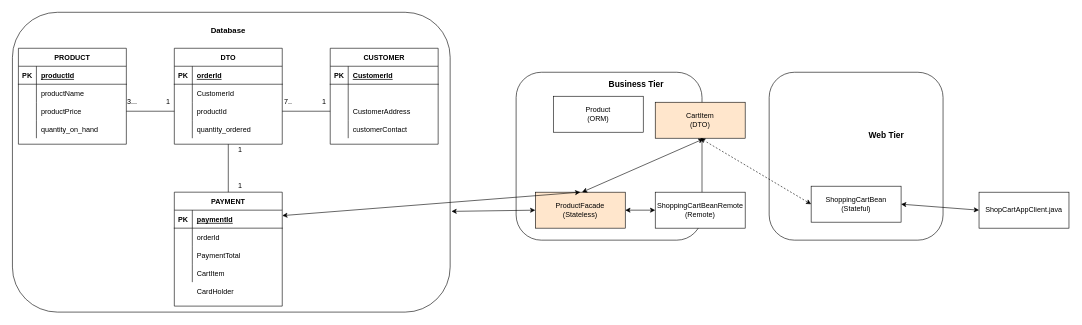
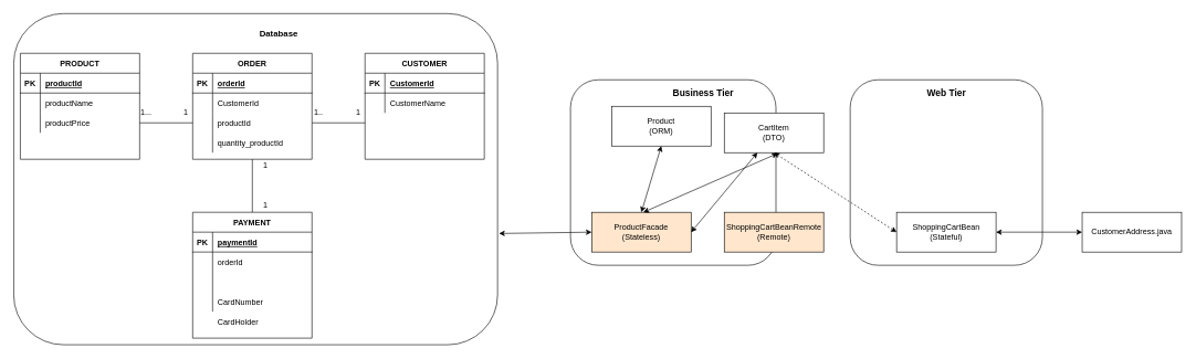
  <mxCell id="0" />
  <mxCell id="1" parent="0" />
  <mxCell id="2" value="" style="rounded=1;whiteSpace=wrap;html=1;" parent="1" vertex="1"><mxGeometry x="860" y="120" width="310" height="280" as="geometry" /></mxCell>
  <mxCell id="3" value="" style="rounded=1;whiteSpace=wrap;html=1;" parent="1" vertex="1"><mxGeometry x="1282" y="120" width="290" height="280" as="geometry" /></mxCell>
  <mxCell id="4" value="&lt;font style=&quot;font-size: 14px&quot;&gt;&lt;b&gt;Business Tier&lt;/b&gt;&lt;/font&gt;" style="text;html=1;strokeColor=none;fillColor=none;align=center;verticalAlign=middle;whiteSpace=wrap;rounded=0;" parent="1" vertex="1"><mxGeometry x="1008.75" y="130" width="102.5" height="20" as="geometry" /></mxCell>
- <mxCell id="5" value="&lt;font style=&quot;font-size: 14px&quot;&gt;&lt;b&gt;Web Tier&lt;/b&gt;&lt;/font&gt;" style="text;html=1;strokeColor=none;fillColor=none;align=center;verticalAlign=middle;whiteSpace=wrap;rounded=0;" parent="1" vertex="1"><mxGeometry x="1425.75" y="215" width="102.5" height="20" as="geometry" /></mxCell>
- <mxCell id="6" value="ShopCartAppClient.java" style="rounded=0;whiteSpace=wrap;html=1;" parent="1" vertex="1"><mxGeometry x="1632" y="320" width="150" height="60" as="geometry" /></mxCell>
- <mxCell id="7" value="&lt;div&gt;ShoppingCartBean&lt;/div&gt;&lt;div&gt;(Stateful)&lt;br&gt;&lt;/div&gt;" style="rounded=0;whiteSpace=wrap;html=1;" parent="1" vertex="1"><mxGeometry x="1352" y="310" width="150" height="60" as="geometry" /></mxCell>
- <mxCell id="8" value="&lt;div&gt;CartItem&lt;/div&gt;&lt;div&gt;(DTO)&lt;br&gt;&lt;/div&gt;" style="rounded=0;whiteSpace=wrap;html=1;fillColor=#ffe6cc;" parent="1" vertex="1"><mxGeometry x="1092" y="170" width="150" height="60" as="geometry" /></mxCell>
+ <mxCell id="5" value="&lt;font style=&quot;font-size: 14px&quot;&gt;&lt;b&gt;Web Tier&lt;/b&gt;&lt;/font&gt;" style="text;html=1;strokeColor=none;fillColor=none;align=center;verticalAlign=middle;whiteSpace=wrap;rounded=0;" parent="1" vertex="1"><mxGeometry x="1375.75" y="130" width="102.5" height="20" as="geometry" /></mxCell>
+ <mxCell id="6" value="CustomerAddress.java" style="rounded=0;whiteSpace=wrap;html=1;" parent="1" vertex="1"><mxGeometry x="1632" y="320" width="150" height="60" as="geometry" /></mxCell>
+ <mxCell id="7" value="&lt;div&gt;ShoppingCartBean&lt;/div&gt;&lt;div&gt;(Stateful)&lt;br&gt;&lt;/div&gt;" style="rounded=0;whiteSpace=wrap;html=1;" parent="1" vertex="1"><mxGeometry x="1352" y="320" width="150" height="60" as="geometry" /></mxCell>
+ <mxCell id="8" value="&lt;div&gt;CartItem&lt;/div&gt;&lt;div&gt;(DTO)&lt;br&gt;&lt;/div&gt;" style="rounded=0;whiteSpace=wrap;html=1;" parent="1" vertex="1"><mxGeometry x="1092" y="170" width="150" height="60" as="geometry" /></mxCell>
  <mxCell id="9" value="&lt;div&gt;ProductFacade&lt;/div&gt;&lt;div&gt;(Stateless)&lt;br&gt;&lt;/div&gt;" style="rounded=0;whiteSpace=wrap;html=1;fillColor=#ffe6cc;" parent="1" vertex="1"><mxGeometry x="892" y="320" width="150" height="60" as="geometry" /></mxCell>
- <mxCell id="10" value="&lt;div&gt;ShoppingCartBeanRemote&lt;/div&gt;&lt;div&gt;(Remote)&lt;br&gt;&lt;/div&gt;" style="rounded=0;whiteSpace=wrap;html=1;" parent="1" vertex="1"><mxGeometry x="1092" y="320" width="150" height="60" as="geometry" /></mxCell>
+ <mxCell id="10" value="&lt;div&gt;ShoppingCartBeanRemote&lt;/div&gt;&lt;div&gt;(Remote)&lt;br&gt;&lt;/div&gt;" style="rounded=0;whiteSpace=wrap;html=1;fillColor=#ffe6cc;" parent="1" vertex="1"><mxGeometry x="1092" y="320" width="150" height="60" as="geometry" /></mxCell>
  <mxCell id="11" value="&lt;div&gt;Product &lt;br&gt;&lt;/div&gt;&lt;div&gt;(ORM)&lt;br&gt;&lt;/div&gt;" style="rounded=0;whiteSpace=wrap;html=1;" parent="1" vertex="1"><mxGeometry x="922" y="160" width="150" height="60" as="geometry" /></mxCell>
  <mxCell id="12" value="" style="rounded=1;whiteSpace=wrap;html=1;" parent="1" vertex="1"><mxGeometry x="20" y="20" width="730" height="500" as="geometry" /></mxCell>
  <mxCell id="13" value="" style="shape=partialRectangle;collapsible=0;dropTarget=0;pointerEvents=0;fillColor=none;top=0;left=0;bottom=0;right=0;points=[[0,0.5],[1,0.5]];portConstraint=eastwest;" parent="1" vertex="1"><mxGeometry x="290" y="470" width="180" height="30" as="geometry" /></mxCell>
  <mxCell id="14" value="" style="shape=partialRectangle;connectable=0;fillColor=none;top=0;left=0;bottom=0;right=0;editable=1;overflow=hidden;" parent="13" vertex="1"><mxGeometry width="30" height="30" as="geometry" /></mxCell>
  <mxCell id="15" value="CardHolder" style="shape=partialRectangle;connectable=0;fillColor=none;top=0;left=0;bottom=0;right=0;align=left;spacingLeft=6;overflow=hidden;" parent="13" vertex="1"><mxGeometry x="30" width="150" height="30" as="geometry" /></mxCell>
  <mxCell id="16" value="PAYMENT" style="shape=table;startSize=30;container=1;collapsible=1;childLayout=tableLayout;fixedRows=1;rowLines=0;fontStyle=1;align=center;resizeLast=1;" parent="1" vertex="1"><mxGeometry x="290" y="320" width="180" height="190" as="geometry" /></mxCell>
  <mxCell id="17" value="" style="shape=partialRectangle;collapsible=0;dropTarget=0;pointerEvents=0;fillColor=none;top=0;left=0;bottom=1;right=0;points=[[0,0.5],[1,0.5]];portConstraint=eastwest;" parent="16" vertex="1"><mxGeometry y="30" width="180" height="30" as="geometry" /></mxCell>
  <mxCell id="18" value="PK" style="shape=partialRectangle;connectable=0;fillColor=none;top=0;left=0;bottom=0;right=0;fontStyle=1;overflow=hidden;" parent="17" vertex="1"><mxGeometry width="30" height="30" as="geometry" /></mxCell>
  <mxCell id="19" value="paymentId" style="shape=partialRectangle;connectable=0;fillColor=none;top=0;left=0;bottom=0;right=0;align=left;spacingLeft=6;fontStyle=5;overflow=hidden;" parent="17" vertex="1"><mxGeometry x="30" width="150" height="30" as="geometry" /></mxCell>
  <mxCell id="20" value="" style="shape=partialRectangle;collapsible=0;dropTarget=0;pointerEvents=0;fillColor=none;top=0;left=0;bottom=0;right=0;points=[[0,0.5],[1,0.5]];portConstraint=eastwest;" parent="16" vertex="1"><mxGeometry y="60" width="180" height="30" as="geometry" /></mxCell>
  <mxCell id="21" value="" style="shape=partialRectangle;connectable=0;fillColor=none;top=0;left=0;bottom=0;right=0;editable=1;overflow=hidden;" parent="20" vertex="1"><mxGeometry width="30" height="30" as="geometry" /></mxCell>
  <mxCell id="22" value="orderId" style="shape=partialRectangle;connectable=0;fillColor=none;top=0;left=0;bottom=0;right=0;align=left;spacingLeft=6;overflow=hidden;" parent="20" vertex="1"><mxGeometry x="30" width="150" height="30" as="geometry" /></mxCell>
  <mxCell id="23" value="" style="shape=partialRectangle;collapsible=0;dropTarget=0;pointerEvents=0;fillColor=none;top=0;left=0;bottom=0;right=0;points=[[0,0.5],[1,0.5]];portConstraint=eastwest;" parent="16" vertex="1"><mxGeometry y="90" width="180" height="30" as="geometry" /></mxCell>
  <mxCell id="24" value="" style="shape=partialRectangle;connectable=0;fillColor=none;top=0;left=0;bottom=0;right=0;editable=1;overflow=hidden;" parent="23" vertex="1"><mxGeometry width="30" height="30" as="geometry" /></mxCell>
- <mxCell id="25" value="PaymentTotal" style="shape=partialRectangle;connectable=0;fillColor=none;top=0;left=0;bottom=0;right=0;align=left;spacingLeft=6;overflow=hidden;" parent="23" vertex="1"><mxGeometry x="30" width="150" height="30" as="geometry" /></mxCell>
  <mxCell id="26" value="" style="shape=partialRectangle;collapsible=0;dropTarget=0;pointerEvents=0;fillColor=none;top=0;left=0;bottom=0;right=0;points=[[0,0.5],[1,0.5]];portConstraint=eastwest;" parent="16" vertex="1"><mxGeometry y="120" width="180" height="30" as="geometry" /></mxCell>
  <mxCell id="27" value="" style="shape=partialRectangle;connectable=0;fillColor=none;top=0;left=0;bottom=0;right=0;editable=1;overflow=hidden;" parent="26" vertex="1"><mxGeometry width="30" height="30" as="geometry" /></mxCell>
- <mxCell id="28" value="CartItem" style="shape=partialRectangle;connectable=0;fillColor=none;top=0;left=0;bottom=0;right=0;align=left;spacingLeft=6;overflow=hidden;" parent="26" vertex="1"><mxGeometry x="30" width="150" height="30" as="geometry" /></mxCell>
- <mxCell id="29" value="DTO" style="shape=table;startSize=30;container=1;collapsible=1;childLayout=tableLayout;fixedRows=1;rowLines=0;fontStyle=1;align=center;resizeLast=1;" parent="1" vertex="1"><mxGeometry x="290" y="80" width="180" height="160" as="geometry" /></mxCell>
+ <mxCell id="28" value="CardNumber" style="shape=partialRectangle;connectable=0;fillColor=none;top=0;left=0;bottom=0;right=0;align=left;spacingLeft=6;overflow=hidden;" parent="26" vertex="1"><mxGeometry x="30" width="150" height="30" as="geometry" /></mxCell>
+ <mxCell id="29" value="ORDER" style="shape=table;startSize=30;container=1;collapsible=1;childLayout=tableLayout;fixedRows=1;rowLines=0;fontStyle=1;align=center;resizeLast=1;" parent="1" vertex="1"><mxGeometry x="290" y="80" width="180" height="160" as="geometry" /></mxCell>
  <mxCell id="30" value="" style="shape=partialRectangle;collapsible=0;dropTarget=0;pointerEvents=0;fillColor=none;top=0;left=0;bottom=1;right=0;points=[[0,0.5],[1,0.5]];portConstraint=eastwest;" parent="29" vertex="1"><mxGeometry y="30" width="180" height="30" as="geometry" /></mxCell>
  <mxCell id="31" value="PK" style="shape=partialRectangle;connectable=0;fillColor=none;top=0;left=0;bottom=0;right=0;fontStyle=1;overflow=hidden;" parent="30" vertex="1"><mxGeometry width="30" height="30" as="geometry" /></mxCell>
  <mxCell id="32" value="orderId" style="shape=partialRectangle;connectable=0;fillColor=none;top=0;left=0;bottom=0;right=0;align=left;spacingLeft=6;fontStyle=5;overflow=hidden;" parent="30" vertex="1"><mxGeometry x="30" width="150" height="30" as="geometry" /></mxCell>
  <mxCell id="33" value="" style="shape=partialRectangle;collapsible=0;dropTarget=0;pointerEvents=0;fillColor=none;top=0;left=0;bottom=0;right=0;points=[[0,0.5],[1,0.5]];portConstraint=eastwest;" parent="29" vertex="1"><mxGeometry y="60" width="180" height="30" as="geometry" /></mxCell>
  <mxCell id="34" value="" style="shape=partialRectangle;connectable=0;fillColor=none;top=0;left=0;bottom=0;right=0;editable=1;overflow=hidden;" parent="33" vertex="1"><mxGeometry width="30" height="30" as="geometry" /></mxCell>
  <mxCell id="35" value="CustomerId" style="shape=partialRectangle;connectable=0;fillColor=none;top=0;left=0;bottom=0;right=0;align=left;spacingLeft=6;overflow=hidden;" parent="33" vertex="1"><mxGeometry x="30" width="150" height="30" as="geometry" /></mxCell>
  <mxCell id="36" value="" style="shape=partialRectangle;collapsible=0;dropTarget=0;pointerEvents=0;fillColor=none;top=0;left=0;bottom=0;right=0;points=[[0,0.5],[1,0.5]];portConstraint=eastwest;" parent="29" vertex="1"><mxGeometry y="90" width="180" height="30" as="geometry" /></mxCell>
  <mxCell id="37" value="" style="shape=partialRectangle;connectable=0;fillColor=none;top=0;left=0;bottom=0;right=0;editable=1;overflow=hidden;" parent="36" vertex="1"><mxGeometry width="30" height="30" as="geometry" /></mxCell>
  <mxCell id="38" value="productId" style="shape=partialRectangle;connectable=0;fillColor=none;top=0;left=0;bottom=0;right=0;align=left;spacingLeft=6;overflow=hidden;" parent="36" vertex="1"><mxGeometry x="30" width="150" height="30" as="geometry" /></mxCell>
  <mxCell id="39" value="" style="shape=partialRectangle;collapsible=0;dropTarget=0;pointerEvents=0;fillColor=none;top=0;left=0;bottom=0;right=0;points=[[0,0.5],[1,0.5]];portConstraint=eastwest;" parent="29" vertex="1"><mxGeometry y="120" width="180" height="30" as="geometry" /></mxCell>
  <mxCell id="40" value="" style="shape=partialRectangle;connectable=0;fillColor=none;top=0;left=0;bottom=0;right=0;editable=1;overflow=hidden;" parent="39" vertex="1"><mxGeometry width="30" height="30" as="geometry" /></mxCell>
- <mxCell id="41" value="quantity_ordered" style="shape=partialRectangle;connectable=0;fillColor=none;top=0;left=0;bottom=0;right=0;align=left;spacingLeft=6;overflow=hidden;" parent="39" vertex="1"><mxGeometry x="30" width="150" height="30" as="geometry" /></mxCell>
+ <mxCell id="41" value="quantity_productId" style="shape=partialRectangle;connectable=0;fillColor=none;top=0;left=0;bottom=0;right=0;align=left;spacingLeft=6;overflow=hidden;" parent="39" vertex="1"><mxGeometry x="30" width="150" height="30" as="geometry" /></mxCell>
  <mxCell id="42" value="" style="endArrow=none;html=1;entryX=0;entryY=0.5;entryDx=0;entryDy=0;exitX=1;exitY=0.5;exitDx=0;exitDy=0;" parent="1" source="53" target="36" edge="1"><mxGeometry width="50" height="50" relative="1" as="geometry"><mxPoint x="230" y="310" as="sourcePoint" /><mxPoint x="280" y="260" as="targetPoint" /></mxGeometry></mxCell>
  <mxCell id="43" value="" style="endArrow=none;html=1;entryX=0.5;entryY=1;entryDx=0;entryDy=0;" parent="1" target="29" edge="1"><mxGeometry width="50" height="50" relative="1" as="geometry"><mxPoint x="380" y="320" as="sourcePoint" /><mxPoint x="430" y="270" as="targetPoint" /></mxGeometry></mxCell>
  <mxCell id="44" value="" style="endArrow=none;html=1;entryX=0;entryY=0.5;entryDx=0;entryDy=0;exitX=1;exitY=0.5;exitDx=0;exitDy=0;" parent="1" source="36" target="69" edge="1"><mxGeometry width="50" height="50" relative="1" as="geometry"><mxPoint x="470" y="330" as="sourcePoint" /><mxPoint x="520" y="280" as="targetPoint" /></mxGeometry></mxCell>
- <mxCell id="45" value="3..." style="text;html=1;strokeColor=none;fillColor=none;align=center;verticalAlign=middle;whiteSpace=wrap;rounded=0;" parent="1" vertex="1"><mxGeometry x="200" y="160" width="40" height="20" as="geometry" /></mxCell>
+ <mxCell id="45" value="1..." style="text;html=1;strokeColor=none;fillColor=none;align=center;verticalAlign=middle;whiteSpace=wrap;rounded=0;" parent="1" vertex="1"><mxGeometry x="200" y="160" width="40" height="20" as="geometry" /></mxCell>
  <mxCell id="46" value="PRODUCT" style="shape=table;startSize=30;container=1;collapsible=1;childLayout=tableLayout;fixedRows=1;rowLines=0;fontStyle=1;align=center;resizeLast=1;" parent="1" vertex="1"><mxGeometry x="30" y="80" width="180" height="160" as="geometry" /></mxCell>
  <mxCell id="47" value="" style="shape=partialRectangle;collapsible=0;dropTarget=0;pointerEvents=0;fillColor=none;top=0;left=0;bottom=1;right=0;points=[[0,0.5],[1,0.5]];portConstraint=eastwest;" parent="46" vertex="1"><mxGeometry y="30" width="180" height="30" as="geometry" /></mxCell>
  <mxCell id="48" value="PK" style="shape=partialRectangle;connectable=0;fillColor=none;top=0;left=0;bottom=0;right=0;fontStyle=1;overflow=hidden;" parent="47" vertex="1"><mxGeometry width="30" height="30" as="geometry" /></mxCell>
  <mxCell id="49" value="productId" style="shape=partialRectangle;connectable=0;fillColor=none;top=0;left=0;bottom=0;right=0;align=left;spacingLeft=6;fontStyle=5;overflow=hidden;" parent="47" vertex="1"><mxGeometry x="30" width="150" height="30" as="geometry" /></mxCell>
  <mxCell id="50" value="" style="shape=partialRectangle;collapsible=0;dropTarget=0;pointerEvents=0;fillColor=none;top=0;left=0;bottom=0;right=0;points=[[0,0.5],[1,0.5]];portConstraint=eastwest;" parent="46" vertex="1"><mxGeometry y="60" width="180" height="30" as="geometry" /></mxCell>
  <mxCell id="51" value="" style="shape=partialRectangle;connectable=0;fillColor=none;top=0;left=0;bottom=0;right=0;editable=1;overflow=hidden;" parent="50" vertex="1"><mxGeometry width="30" height="30" as="geometry" /></mxCell>
  <mxCell id="52" value="productName" style="shape=partialRectangle;connectable=0;fillColor=none;top=0;left=0;bottom=0;right=0;align=left;spacingLeft=6;overflow=hidden;" parent="50" vertex="1"><mxGeometry x="30" width="150" height="30" as="geometry" /></mxCell>
  <mxCell id="53" value="" style="shape=partialRectangle;collapsible=0;dropTarget=0;pointerEvents=0;fillColor=none;top=0;left=0;bottom=0;right=0;points=[[0,0.5],[1,0.5]];portConstraint=eastwest;" parent="46" vertex="1"><mxGeometry y="90" width="180" height="30" as="geometry" /></mxCell>
  <mxCell id="54" value="" style="shape=partialRectangle;connectable=0;fillColor=none;top=0;left=0;bottom=0;right=0;editable=1;overflow=hidden;" parent="53" vertex="1"><mxGeometry width="30" height="30" as="geometry" /></mxCell>
  <mxCell id="55" value="productPrice" style="shape=partialRectangle;connectable=0;fillColor=none;top=0;left=0;bottom=0;right=0;align=left;spacingLeft=6;overflow=hidden;" parent="53" vertex="1"><mxGeometry x="30" width="150" height="30" as="geometry" /></mxCell>
  <mxCell id="56" value="" style="shape=partialRectangle;collapsible=0;dropTarget=0;pointerEvents=0;fillColor=none;top=0;left=0;bottom=0;right=0;points=[[0,0.5],[1,0.5]];portConstraint=eastwest;" parent="46" vertex="1"><mxGeometry y="120" width="180" height="30" as="geometry" /></mxCell>
  <mxCell id="57" value="" style="shape=partialRectangle;connectable=0;fillColor=none;top=0;left=0;bottom=0;right=0;editable=1;overflow=hidden;" parent="56" vertex="1"><mxGeometry width="30" height="30" as="geometry" /></mxCell>
- <mxCell id="58" value="quantity_on_hand" style="shape=partialRectangle;connectable=0;fillColor=none;top=0;left=0;bottom=0;right=0;align=left;spacingLeft=6;overflow=hidden;" parent="56" vertex="1"><mxGeometry x="30" width="150" height="30" as="geometry" /></mxCell>
  <mxCell id="59" value="1" style="text;html=1;strokeColor=none;fillColor=none;align=center;verticalAlign=middle;whiteSpace=wrap;rounded=0;" parent="1" vertex="1"><mxGeometry x="380" y="240" width="40" height="20" as="geometry" /></mxCell>
  <mxCell id="60" value="1" style="text;html=1;strokeColor=none;fillColor=none;align=center;verticalAlign=middle;whiteSpace=wrap;rounded=0;" parent="1" vertex="1"><mxGeometry x="380" y="300" width="40" height="20" as="geometry" /></mxCell>
- <mxCell id="61" value="7.." style="text;html=1;strokeColor=none;fillColor=none;align=center;verticalAlign=middle;whiteSpace=wrap;rounded=0;" parent="1" vertex="1"><mxGeometry x="460" y="160" width="40" height="20" as="geometry" /></mxCell>
+ <mxCell id="61" value="1.." style="text;html=1;strokeColor=none;fillColor=none;align=center;verticalAlign=middle;whiteSpace=wrap;rounded=0;" parent="1" vertex="1"><mxGeometry x="460" y="160" width="40" height="20" as="geometry" /></mxCell>
  <mxCell id="62" value="CUSTOMER" style="shape=table;startSize=30;container=1;collapsible=1;childLayout=tableLayout;fixedRows=1;rowLines=0;fontStyle=1;align=center;resizeLast=1;" parent="1" vertex="1"><mxGeometry x="550" y="80" width="180" height="160" as="geometry" /></mxCell>
  <mxCell id="63" value="" style="shape=partialRectangle;collapsible=0;dropTarget=0;pointerEvents=0;fillColor=none;top=0;left=0;bottom=1;right=0;points=[[0,0.5],[1,0.5]];portConstraint=eastwest;" parent="62" vertex="1"><mxGeometry y="30" width="180" height="30" as="geometry" /></mxCell>
  <mxCell id="64" value="PK" style="shape=partialRectangle;connectable=0;fillColor=none;top=0;left=0;bottom=0;right=0;fontStyle=1;overflow=hidden;" parent="63" vertex="1"><mxGeometry width="30" height="30" as="geometry" /></mxCell>
  <mxCell id="65" value="CustomerId" style="shape=partialRectangle;connectable=0;fillColor=none;top=0;left=0;bottom=0;right=0;align=left;spacingLeft=6;fontStyle=5;overflow=hidden;" parent="63" vertex="1"><mxGeometry x="30" width="150" height="30" as="geometry" /></mxCell>
  <mxCell id="66" value="" style="shape=partialRectangle;collapsible=0;dropTarget=0;pointerEvents=0;fillColor=none;top=0;left=0;bottom=0;right=0;points=[[0,0.5],[1,0.5]];portConstraint=eastwest;" parent="62" vertex="1"><mxGeometry y="60" width="180" height="30" as="geometry" /></mxCell>
  <mxCell id="67" value="" style="shape=partialRectangle;connectable=0;fillColor=none;top=0;left=0;bottom=0;right=0;editable=1;overflow=hidden;" parent="66" vertex="1"><mxGeometry width="30" height="30" as="geometry" /></mxCell>
+ <mxCell id="68" value="CustomerName" style="shape=partialRectangle;connectable=0;fillColor=none;top=0;left=0;bottom=0;right=0;align=left;spacingLeft=6;overflow=hidden;" parent="66" vertex="1"><mxGeometry x="30" width="150" height="30" as="geometry" /></mxCell>
  <mxCell id="69" value="" style="shape=partialRectangle;collapsible=0;dropTarget=0;pointerEvents=0;fillColor=none;top=0;left=0;bottom=0;right=0;points=[[0,0.5],[1,0.5]];portConstraint=eastwest;" parent="62" vertex="1"><mxGeometry y="90" width="180" height="30" as="geometry" /></mxCell>
  <mxCell id="70" value="" style="shape=partialRectangle;connectable=0;fillColor=none;top=0;left=0;bottom=0;right=0;editable=1;overflow=hidden;" parent="69" vertex="1"><mxGeometry width="30" height="30" as="geometry" /></mxCell>
- <mxCell id="71" value="CustomerAddress" style="shape=partialRectangle;connectable=0;fillColor=none;top=0;left=0;bottom=0;right=0;align=left;spacingLeft=6;overflow=hidden;" parent="69" vertex="1"><mxGeometry x="30" width="150" height="30" as="geometry" /></mxCell>
  <mxCell id="72" value="" style="shape=partialRectangle;collapsible=0;dropTarget=0;pointerEvents=0;fillColor=none;top=0;left=0;bottom=0;right=0;points=[[0,0.5],[1,0.5]];portConstraint=eastwest;" parent="62" vertex="1"><mxGeometry y="120" width="180" height="30" as="geometry" /></mxCell>
  <mxCell id="73" value="" style="shape=partialRectangle;connectable=0;fillColor=none;top=0;left=0;bottom=0;right=0;editable=1;overflow=hidden;" parent="72" vertex="1"><mxGeometry width="30" height="30" as="geometry" /></mxCell>
- <mxCell id="74" value="customerContact" style="shape=partialRectangle;connectable=0;fillColor=none;top=0;left=0;bottom=0;right=0;align=left;spacingLeft=6;overflow=hidden;" parent="72" vertex="1"><mxGeometry x="30" width="150" height="30" as="geometry" /></mxCell>
  <mxCell id="75" value="1" style="text;html=1;strokeColor=none;fillColor=none;align=center;verticalAlign=middle;whiteSpace=wrap;rounded=0;" parent="1" vertex="1"><mxGeometry x="520" y="160" width="40" height="20" as="geometry" /></mxCell>
  <mxCell id="76" value="1" style="text;html=1;strokeColor=none;fillColor=none;align=center;verticalAlign=middle;whiteSpace=wrap;rounded=0;" parent="1" vertex="1"><mxGeometry x="260" y="160" width="40" height="20" as="geometry" /></mxCell>
- <mxCell id="77" value="&lt;b&gt;&lt;font style=&quot;font-size: 13px&quot;&gt;Database&lt;/font&gt;&lt;/b&gt;" style="text;html=1;strokeColor=none;fillColor=none;align=center;verticalAlign=middle;whiteSpace=wrap;rounded=0;" parent="1" vertex="1"><mxGeometry x="360" y="40" width="40" height="20" as="geometry" /></mxCell>
+ <mxCell id="77" value="&lt;b&gt;&lt;font style=&quot;font-size: 13px&quot;&gt;Database&lt;/font&gt;&lt;/b&gt;" style="text;html=1;strokeColor=none;fillColor=none;align=center;verticalAlign=middle;whiteSpace=wrap;rounded=0;" parent="1" vertex="1"><mxGeometry x="400" y="40" width="40" height="20" as="geometry" /></mxCell>
  <mxCell id="78" value="" style="endArrow=classic;startArrow=classic;html=1;entryX=0;entryY=0.5;entryDx=0;entryDy=0;exitX=1.003;exitY=0.664;exitDx=0;exitDy=0;exitPerimeter=0;" parent="1" source="12" target="9" edge="1"><mxGeometry width="50" height="50" relative="1" as="geometry"><mxPoint x="790" y="390" as="sourcePoint" /><mxPoint x="840" y="340" as="targetPoint" /></mxGeometry></mxCell>
- <mxCell id="79" value="" style="endArrow=classic;startArrow=classic;html=1;exitX=0.5;exitY=0;exitDx=0;exitDy=0;" parent="1" source="9" target="19" edge="1"><mxGeometry width="50" height="50" relative="1" as="geometry"><mxPoint x="930" y="490" as="sourcePoint" /><mxPoint x="980" y="440" as="targetPoint" /></mxGeometry></mxCell>
+ <mxCell id="79" value="" style="endArrow=classic;startArrow=classic;html=1;entryX=0.5;entryY=1;entryDx=0;entryDy=0;exitX=0.5;exitY=0;exitDx=0;exitDy=0;" parent="1" source="9" target="11" edge="1"><mxGeometry width="50" height="50" relative="1" as="geometry"><mxPoint x="930" y="490" as="sourcePoint" /><mxPoint x="980" y="440" as="targetPoint" /></mxGeometry></mxCell>
  <mxCell id="80" value="" style="endArrow=classic;startArrow=classic;html=1;entryX=1.008;entryY=0.397;entryDx=0;entryDy=0;entryPerimeter=0;" parent="1" target="2" edge="1"><mxGeometry width="50" height="50" relative="1" as="geometry"><mxPoint x="970" y="320" as="sourcePoint" /><mxPoint x="1040" y="460" as="targetPoint" /></mxGeometry></mxCell>
- <mxCell id="81" value="" style="endArrow=classic;startArrow=classic;html=1;entryX=0;entryY=0.5;entryDx=0;entryDy=0;exitX=1;exitY=0.5;exitDx=0;exitDy=0;" parent="1" source="9" target="10" edge="1"><mxGeometry width="50" height="50" relative="1" as="geometry"><mxPoint x="1070" y="490" as="sourcePoint" /><mxPoint x="1120" y="440" as="targetPoint" /></mxGeometry></mxCell>
+ <mxCell id="81" value="" style="endArrow=classic;startArrow=classic;html=1;exitX=1;exitY=0.5;exitDx=0;exitDy=0;" parent="1" source="9" target="8" edge="1"><mxGeometry width="50" height="50" relative="1" as="geometry"><mxPoint x="1070" y="490" as="sourcePoint" /><mxPoint x="1120" y="440" as="targetPoint" /></mxGeometry></mxCell>
  <mxCell id="82" value="" style="endArrow=classic;startArrow=classic;html=1;entryX=0;entryY=0.5;entryDx=0;entryDy=0;exitX=0.5;exitY=1;exitDx=0;exitDy=0;dashed=1;" parent="1" source="8" target="7" edge="1"><mxGeometry width="50" height="50" relative="1" as="geometry"><mxPoint x="1240" y="460" as="sourcePoint" /><mxPoint x="1290" y="410" as="targetPoint" /></mxGeometry></mxCell>
  <mxCell id="83" value="" style="endArrow=classic;startArrow=classic;html=1;entryX=0;entryY=0.5;entryDx=0;entryDy=0;exitX=1;exitY=0.5;exitDx=0;exitDy=0;" parent="1" source="7" target="6" edge="1"><mxGeometry width="50" height="50" relative="1" as="geometry"><mxPoint x="1570" y="480" as="sourcePoint" /><mxPoint x="1620" y="430" as="targetPoint" /></mxGeometry></mxCell>
